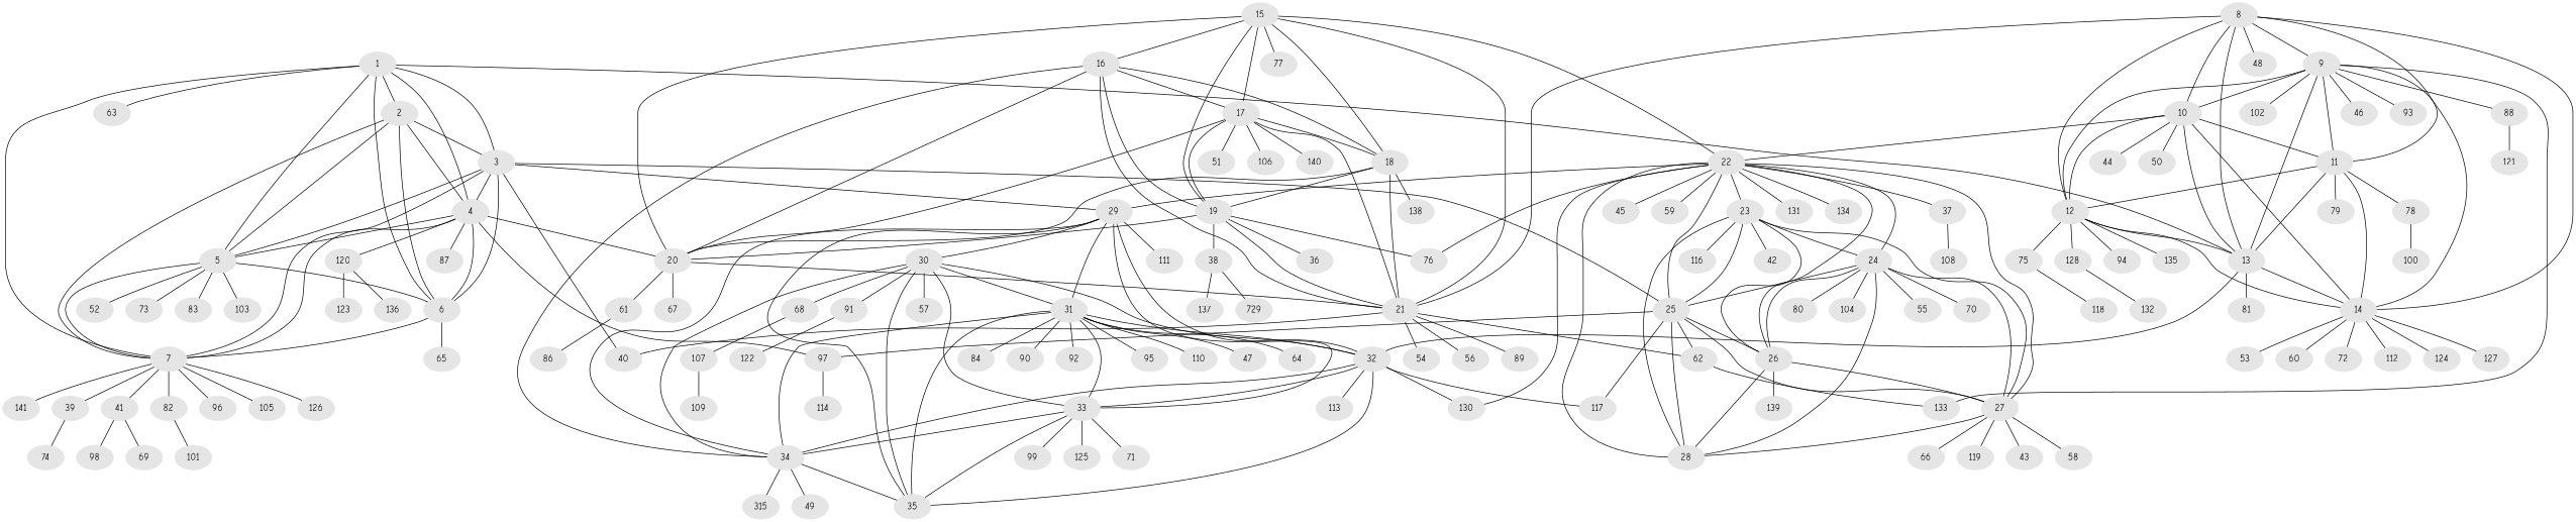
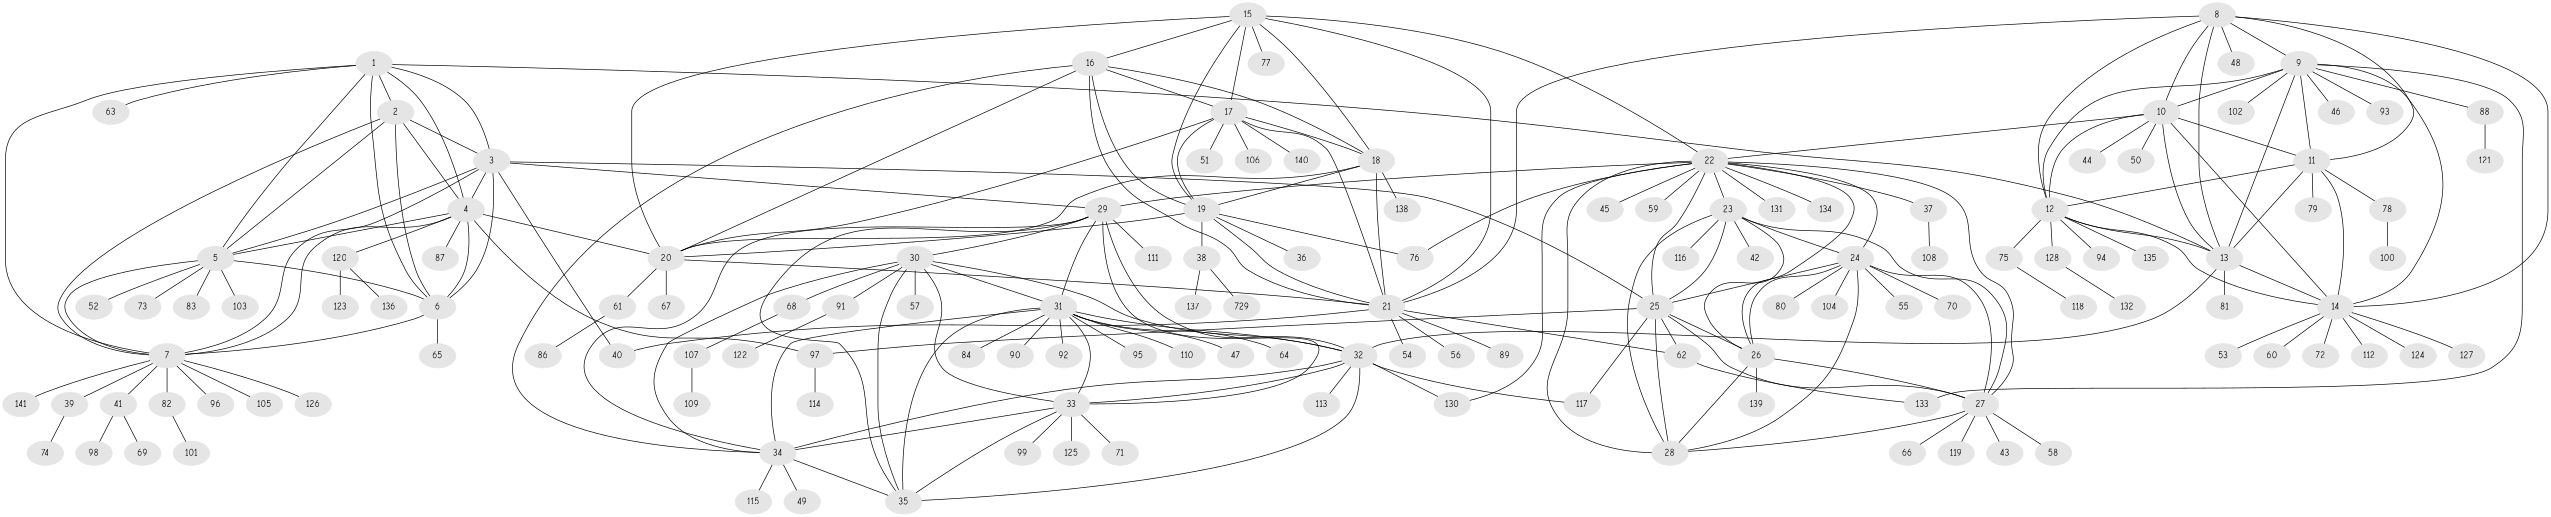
  graph {
    fontname="Comic Neue"
    node [color=gray90 fontname="Comic Neue" style=filled]
    edge [fontname="Comic Neue"]
    1
    2
    3
    4
    5
    6
    7
    13
    63
    25
    29
    40
    20
    87
    97
    120
    52
    73
    83
    103
    65
    39
    41
    82
    96
    105
    126
    141
    14
    32
    81
    62
    26
    27
    28
    117
    34
    30
    31
    33
    35
    111
    21
    61
    67
    114
    123
    136
    74
    69
    98
    101
    8
    9
    10
    11
    12
    48
    46
    88
    93
    102
    133
    22
    44
    50
    78
    79
    75
    94
    128
    135
    53
    60
    72
    112
    124
    127
    54
    56
    89
    121
    76
    23
    24
    37
    45
    59
    130
    131
    134
    100
    118
    132
    113
    15
    16
    17
    18
    19
    77
    51
    106
    140
    138
    36
    38
    49
-   115 [label=315]
+   115
    n110 [label=729]
    137
    86
    42
    116
    55
    70
    80
    104
    139
    43
    58
    66
    119
    108
    57
    68
    91
    47
    64
    84
    90
    92
    95
    110
    71
    99
    125
    107
    122
    109
    1 -- 2
    1 -- 3
    1 -- 4
    1 -- 5
    1 -- 6
    1 -- 7
    1 -- 13
    1 -- 63
    2 -- 3
    2 -- 4
    2 -- 5
    2 -- 6
    2 -- 7
    3 -- 4
    3 -- 5
    3 -- 6
    3 -- 7
    3 -- 25
    3 -- 29
    3 -- 40
    4 -- 5
    4 -- 6
    4 -- 7
    4 -- 20
    4 -- 87
    4 -- 97
    4 -- 120
    5 -- 6
    5 -- 7
    5 -- 52
    5 -- 73
    5 -- 83
    5 -- 103
    6 -- 7
    6 -- 65
    7 -- 39
    7 -- 41
    7 -- 82
    7 -- 96
    7 -- 105
    7 -- 126
    7 -- 141
    13 -- 14
    13 -- 32
    13 -- 81
    25 -- 97
    25 -- 62
    25 -- 26
    25 -- 27
    25 -- 28
    25 -- 117
    29 -- 32
    29 -- 34
    29 -- 30
    29 -- 31
    29 -- 33
    29 -- 35
    29 -- 111
    20 -- 21
    20 -- 61
    20 -- 67
    97 -- 114
    120 -- 123
    120 -- 136
    39 -- 74
    41 -- 69
    41 -- 98
    82 -- 101
    14 -- 53
    14 -- 60
    14 -- 72
    14 -- 112
    14 -- 124
    14 -- 127
    32 -- 117
    32 -- 34
    32 -- 33
    32 -- 35
    32 -- 130
    32 -- 113
    62 -- 133
    26 -- 27
    26 -- 28
    26 -- 139
    27 -- 28
    27 -- 43
    27 -- 58
    27 -- 66
    27 -- 119
    34 -- 35
    34 -- 49
    34 -- 115
    30 -- 32
    30 -- 34
    30 -- 31
    30 -- 33
    30 -- 35
    30 -- 57
    30 -- 68
    30 -- 91
    31 -- 32
    31 -- 34
    31 -- 33
    31 -- 35
    31 -- 47
    31 -- 64
    31 -- 84
    31 -- 90
    31 -- 92
    31 -- 95
    31 -- 110
    33 -- 34
    33 -- 35
    33 -- 71
    33 -- 99
    33 -- 125
    21 -- 40
    21 -- 62
    21 -- 54
    21 -- 56
    21 -- 89
    61 -- 86
    8 -- 13
    8 -- 14
    8 -- 21
    8 -- 9
    8 -- 10
    8 -- 11
    8 -- 12
    8 -- 48
    9 -- 13
    9 -- 14
    9 -- 10
    9 -- 11
    9 -- 12
    9 -- 46
    9 -- 88
    9 -- 93
    9 -- 102
    9 -- 133
    10 -- 13
    10 -- 14
    10 -- 11
    10 -- 12
    10 -- 22
    10 -- 44
    10 -- 50
    11 -- 13
    11 -- 14
    11 -- 12
    11 -- 78
    11 -- 79
    12 -- 13
    12 -- 14
    12 -- 75
    12 -- 94
    12 -- 128
    12 -- 135
    88 -- 121
    22 -- 25
    22 -- 29
    22 -- 26
    22 -- 27
    22 -- 28
    22 -- 76
    22 -- 23
    22 -- 24
    22 -- 37
    22 -- 45
    22 -- 59
    22 -- 130
    22 -- 131
    22 -- 134
    78 -- 100
    75 -- 118
    128 -- 132
    23 -- 25
    23 -- 26
    23 -- 27
    23 -- 28
    23 -- 24
    23 -- 42
    23 -- 116
    24 -- 25
    24 -- 26
    24 -- 27
    24 -- 28
    24 -- 55
    24 -- 70
    24 -- 80
    24 -- 104
    37 -- 108
    15 -- 20
    15 -- 21
    15 -- 22
    15 -- 16
    15 -- 17
    15 -- 18
    15 -- 19
    15 -- 77
    16 -- 20
    16 -- 34
    16 -- 21
    16 -- 17
    16 -- 18
    16 -- 19
    17 -- 20
    17 -- 21
    17 -- 18
    17 -- 19
    17 -- 51
    17 -- 106
    17 -- 140
    18 -- 20
    18 -- 21
    18 -- 19
    18 -- 138
    19 -- 20
    19 -- 21
    19 -- 76
    19 -- 36
    19 -- 38
    38 -- n110
    38 -- 137
    68 -- 107
    91 -- 122
    107 -- 109
  }
